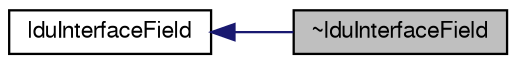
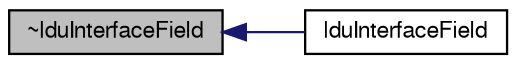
  digraph {
    rankdir=LR
    node [color=black fontname=FreeSans fontsize=10 shape=record]
    n1 [fillcolor=grey75 fontcolor=black height=0.2 label="~lduInterfaceField" style=filled width=0.4]
    n2 [height=0.2 label=lduInterfaceField width=0.4]
-   n2 -> n1 [color=midnightblue dir=back fontname=FreeSans fontsize=10 labelfontname=FreeSans labelfontsize=10 style=solid]
+   n1 -> n2 [color=midnightblue dir=back fontname=FreeSans fontsize=10 labelfontname=FreeSans labelfontsize=10 style=solid]
  }
